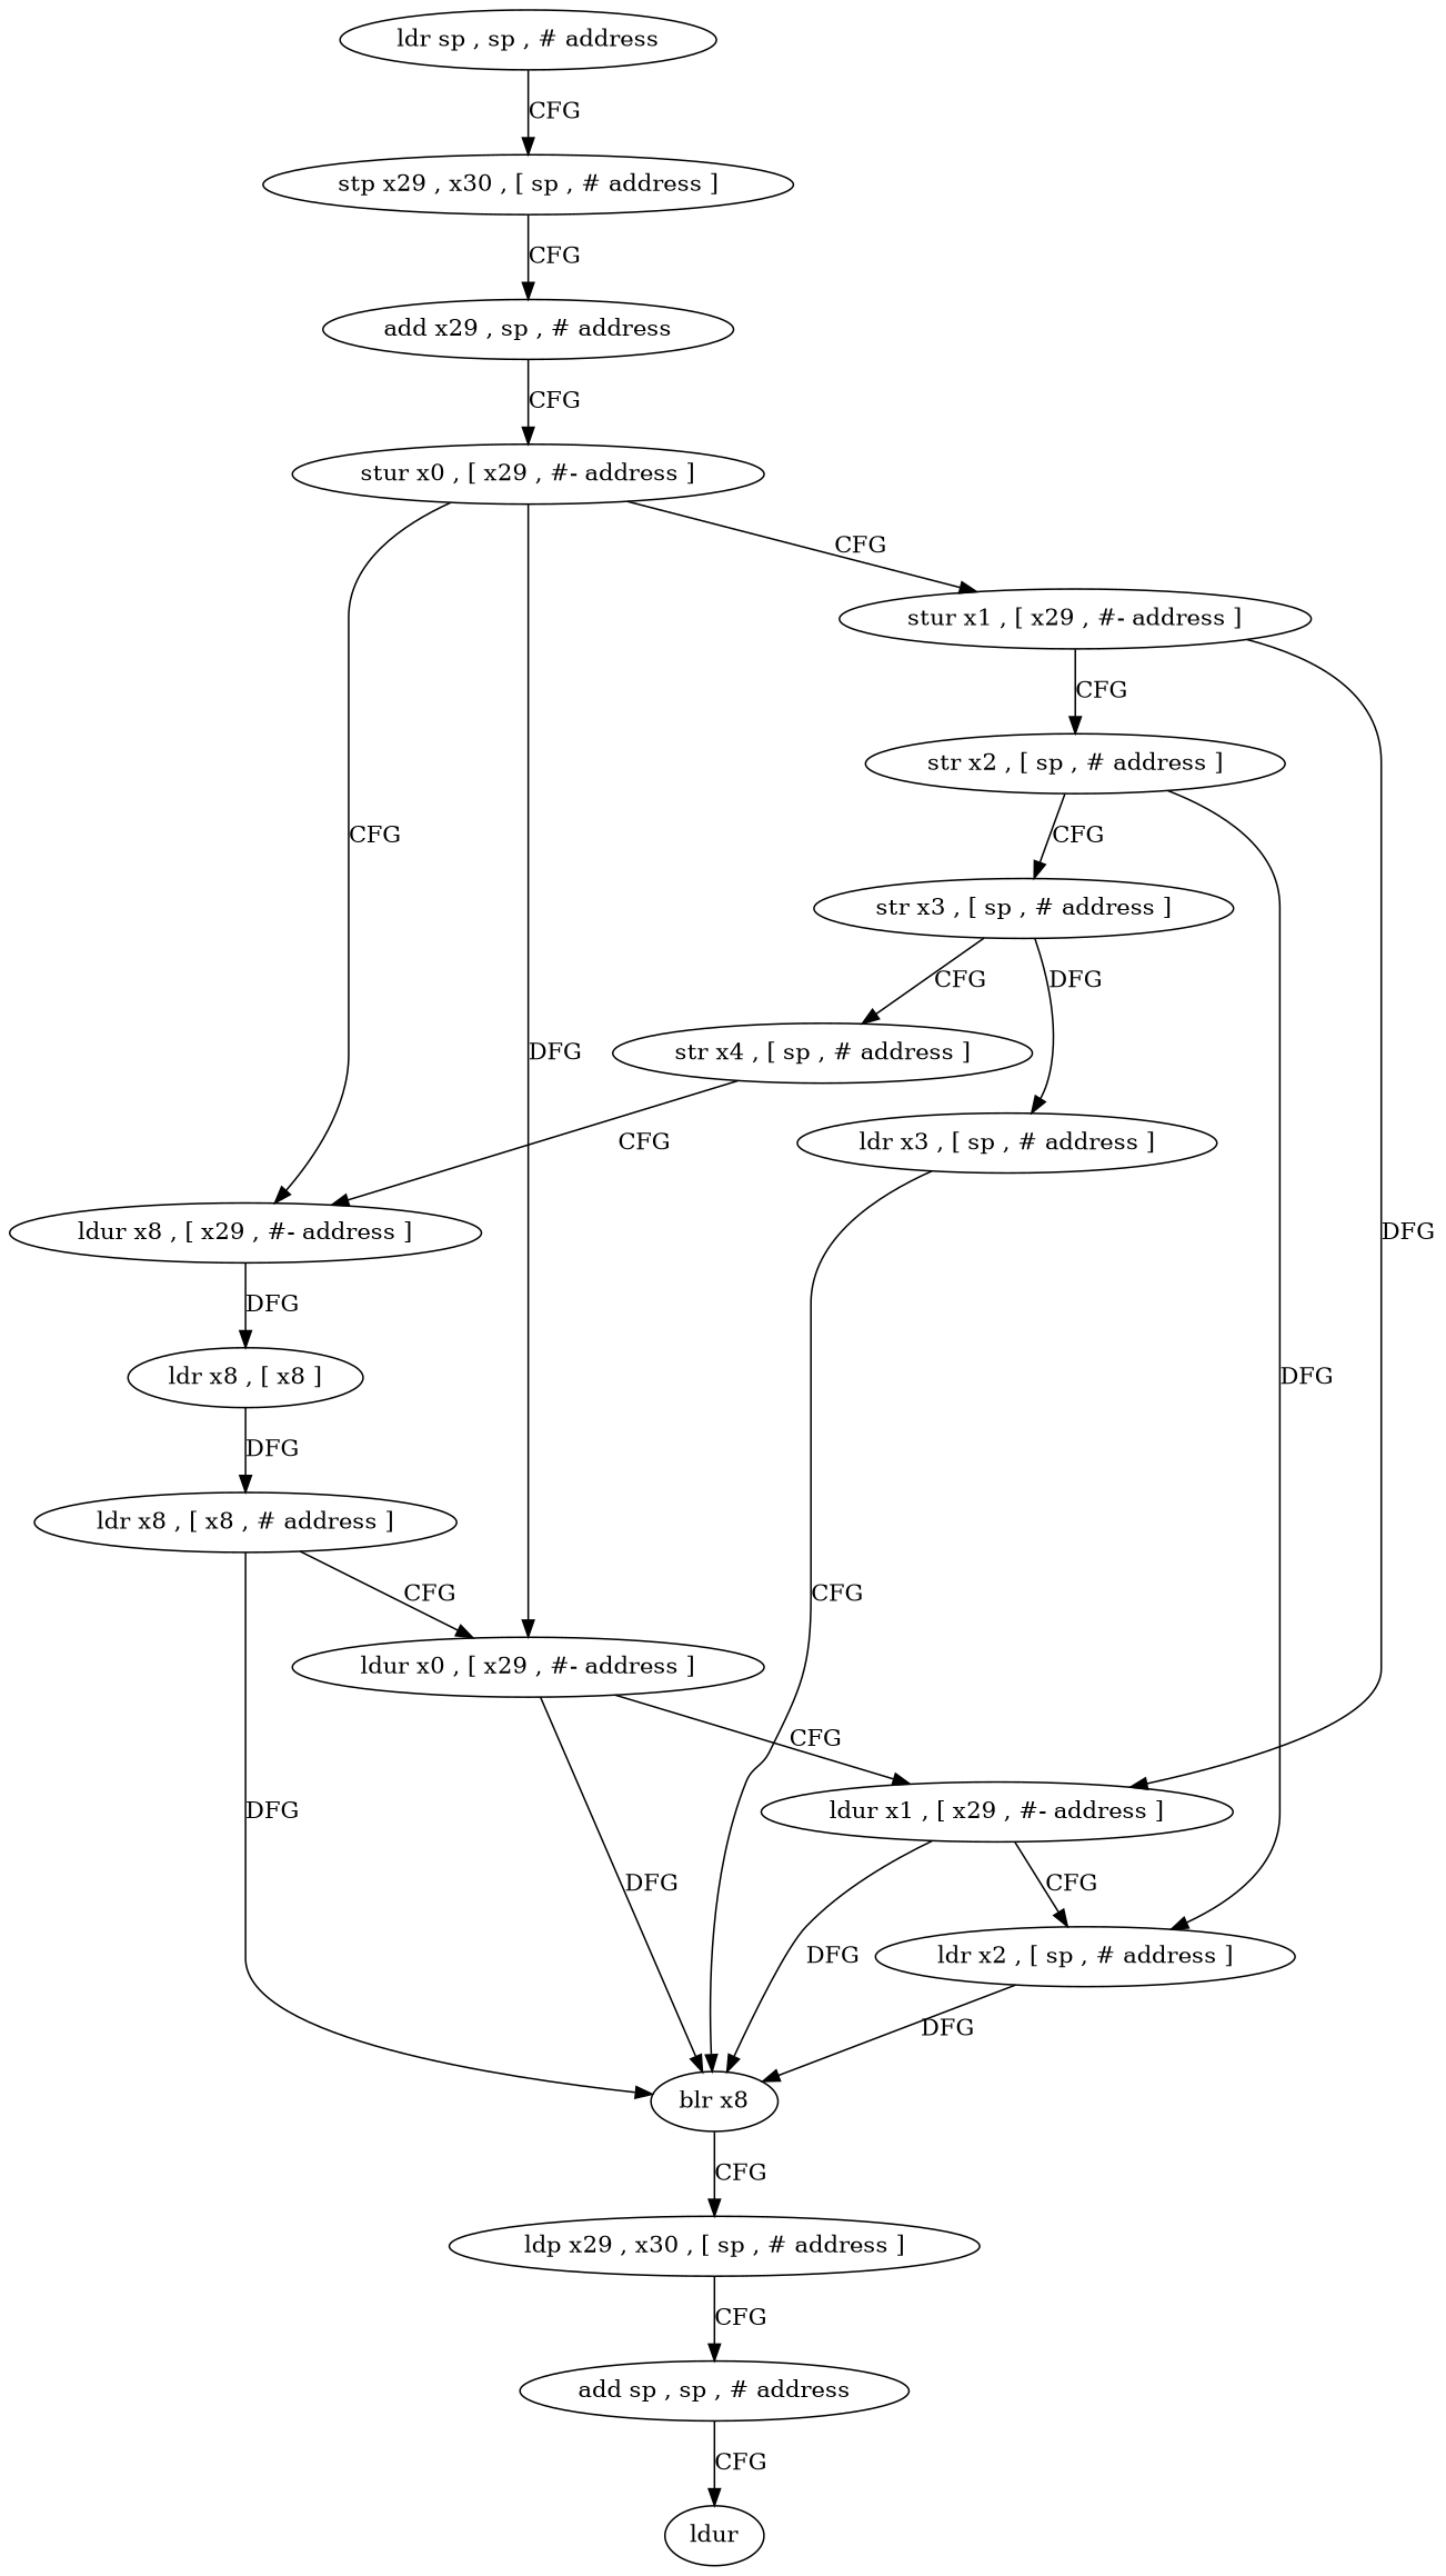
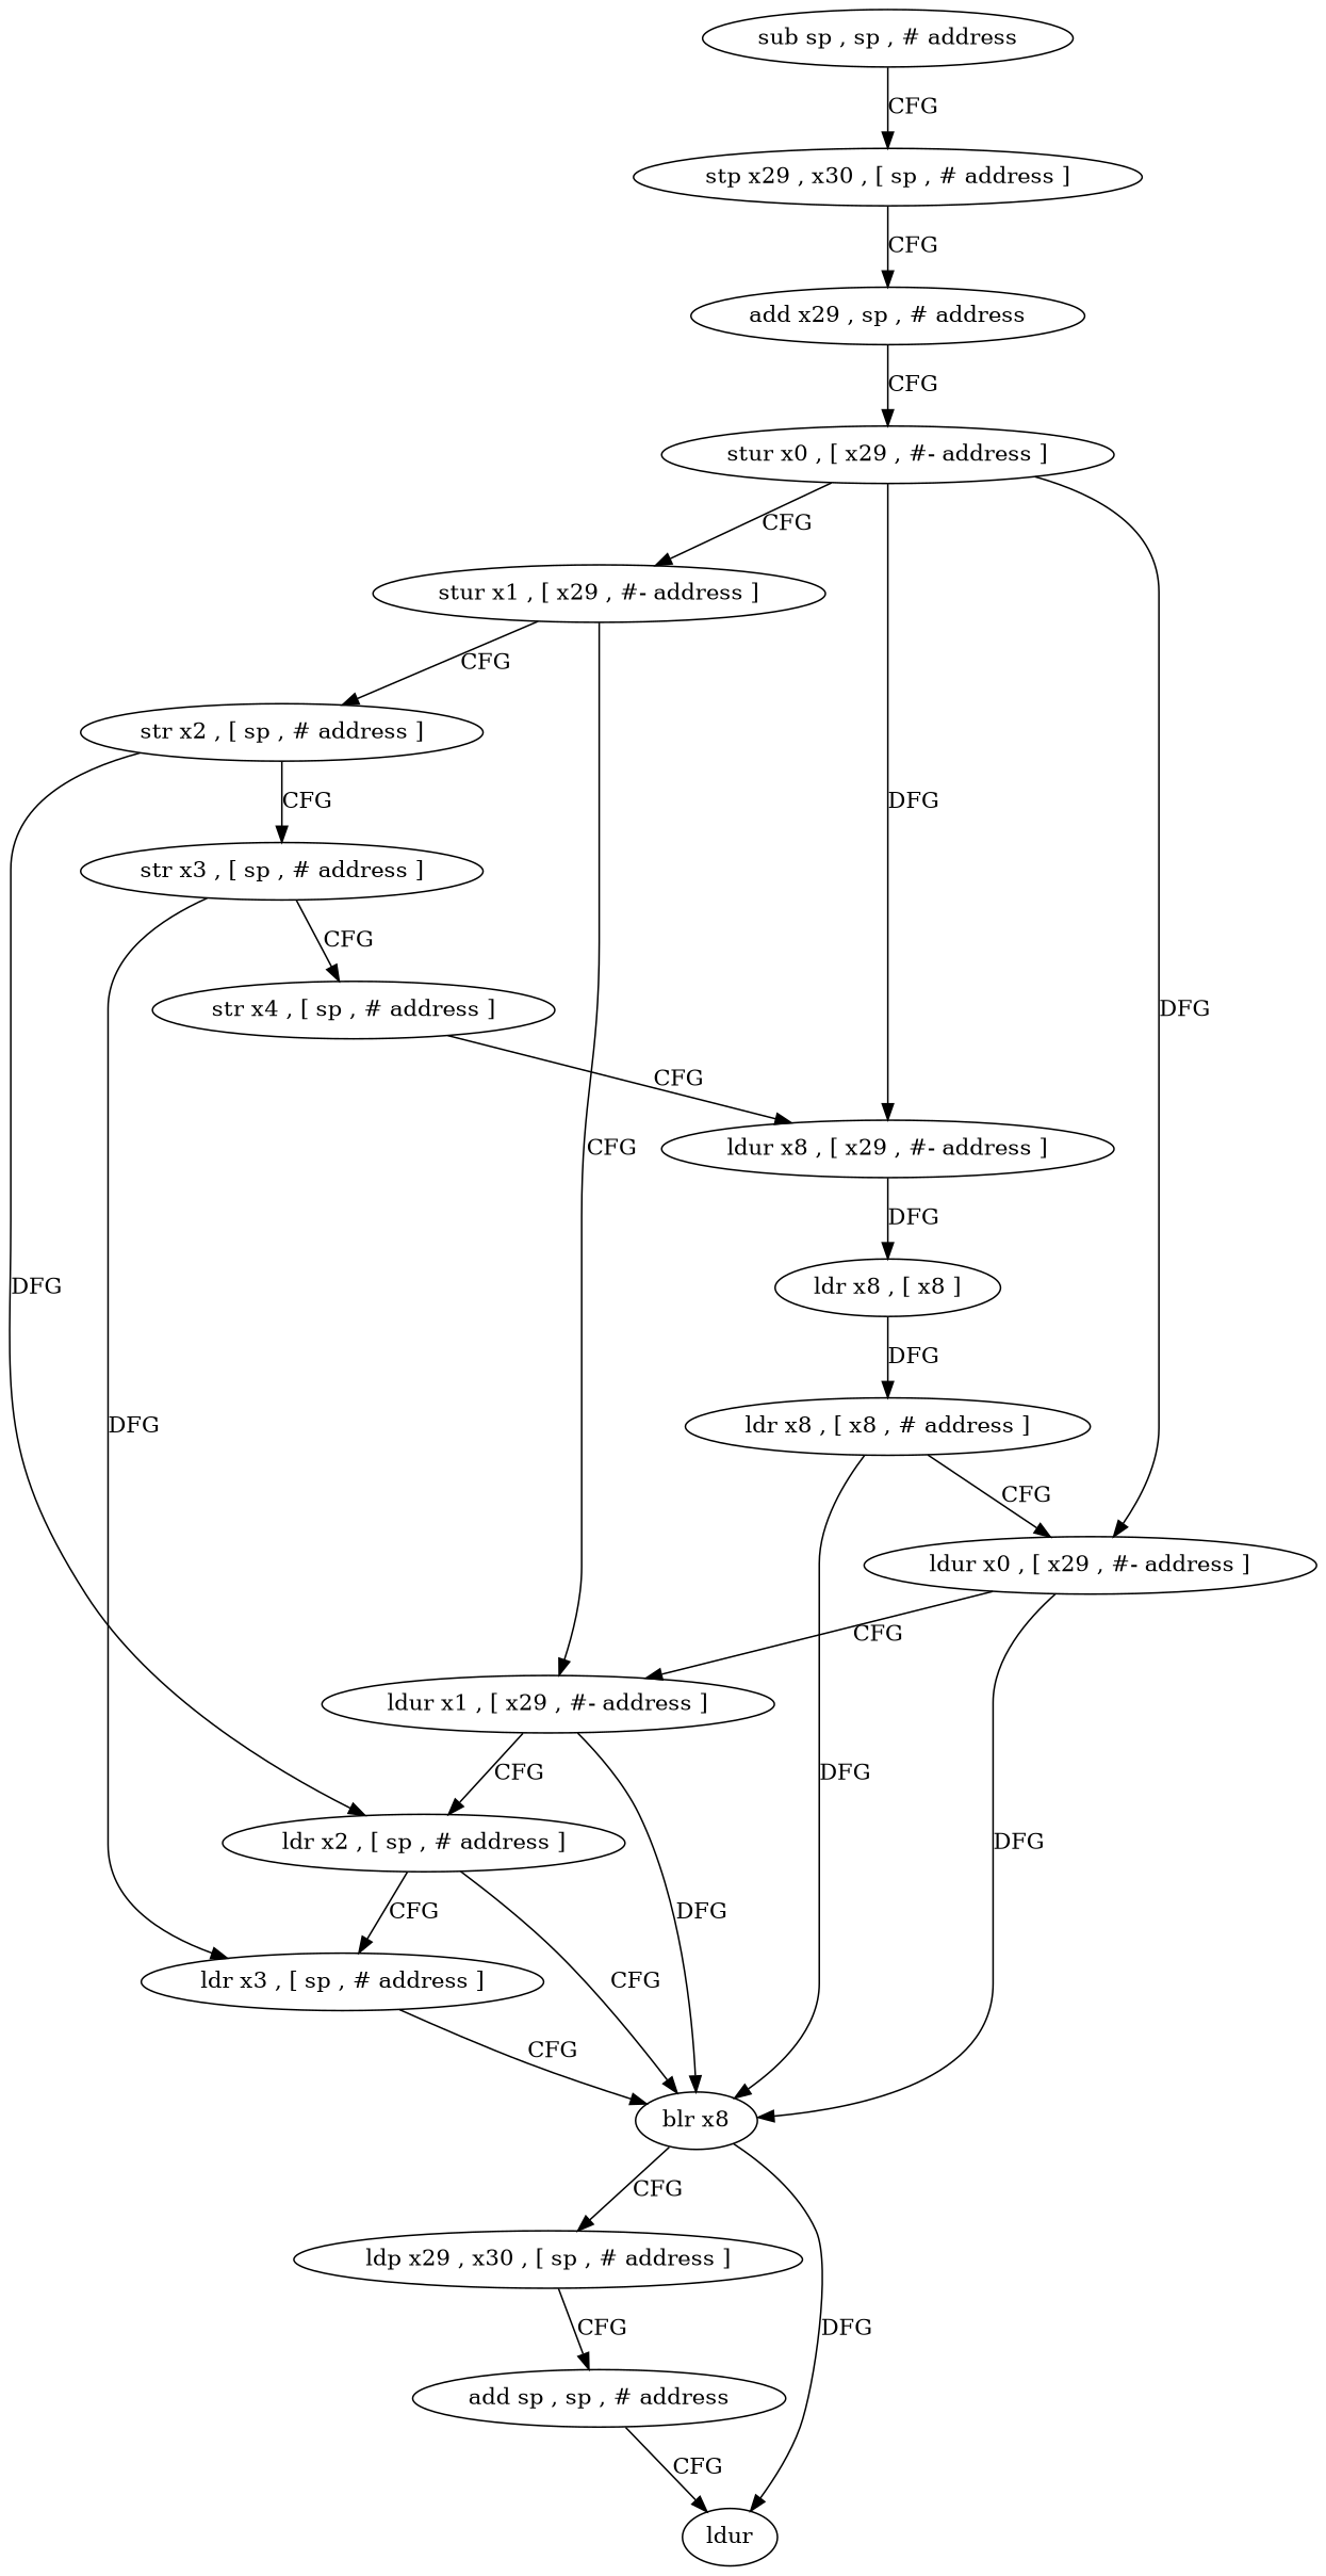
  digraph {
-   n1 [label="ldr sp , sp , # address"]
+   n1 [label="sub sp , sp , # address"]
    n2 [label="stp x29 , x30 , [ sp , # address ]"]
    n3 [label="add x29 , sp , # address"]
    n4 [label="stur x0 , [ x29 , #- address ]"]
    n5 [label="stur x1 , [ x29 , #- address ]"]
    n6 [label="ldur x8 , [ x29 , #- address ]"]
    n7 [label="ldur x0 , [ x29 , #- address ]"]
    n8 [label="str x2 , [ sp , # address ]"]
    n9 [label="ldur x1 , [ x29 , #- address ]"]
    n10 [label="ldr x8 , [ x8 ]"]
    n11 [label="blr x8"]
    n12 [label="str x3 , [ sp , # address ]"]
    n13 [label="ldr x2 , [ sp , # address ]"]
    n14 [label="str x4 , [ sp , # address ]"]
    n15 [label="ldr x3 , [ sp , # address ]"]
    n16 [label="ldr x8 , [ x8 , # address ]"]
    n17 [label="ldp x29 , x30 , [ sp , # address ]"]
    n18 [label=ldur]
    n19 [label="add sp , sp , # address"]
    n1 -> n2 [label=CFG]
    n2 -> n3 [label=CFG]
    n3 -> n4 [label=CFG]
    n4 -> n5 [label=CFG]
-   n4 -> n6 [label=CFG]
+   n4 -> n6 [label=DFG]
    n4 -> n7 [label=DFG]
    n5 -> n8 [label=CFG]
-   n5 -> n9 [label=DFG]
+   n5 -> n9 [label=CFG]
    n6 -> n10 [label=DFG]
    n7 -> n9 [label=CFG]
    n7 -> n11 [label=DFG]
    n8 -> n12 [label=CFG]
    n8 -> n13 [label=DFG]
    n9 -> n11 [label=DFG]
    n9 -> n13 [label=CFG]
    n10 -> n16 [label=DFG]
    n11 -> n17 [label=CFG]
+   n11 -> n18 [label=DFG]
    n12 -> n14 [label=CFG]
    n12 -> n15 [label=DFG]
-   n13 -> n11 [label=DFG]
+   n13 -> n11 [label=CFG]
+   n13 -> n15 [label=CFG]
    n14 -> n6 [label=CFG]
    n15 -> n11 [label=CFG]
    n16 -> n7 [label=CFG]
    n16 -> n11 [label=DFG]
    n17 -> n19 [label=CFG]
    n19 -> n18 [label=CFG]
  }
